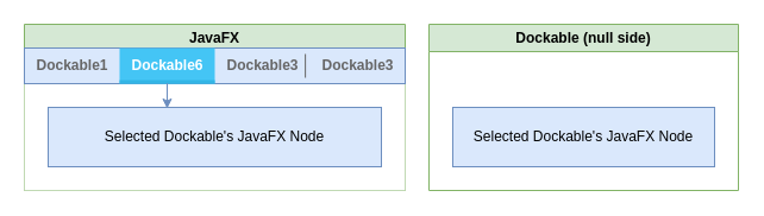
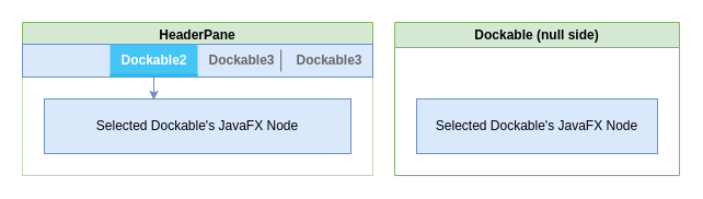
  <mxCell id="0" />
  <mxCell id="1" parent="0" />
  <mxCell id="2" value="" style="rounded=0;whiteSpace=wrap;html=1;strokeColor=none;" parent="1" vertex="1"><mxGeometry x="360" y="30" width="260" height="130" as="geometry" /></mxCell>
- <mxCell id="3" value="JavaFX" style="swimlane;whiteSpace=wrap;html=1;startSize=23;fillColor=#d5e8d4;strokeColor=#82b366;" parent="1" vertex="1"><mxGeometry x="20" y="20" width="320" height="140" as="geometry" /></mxCell>
+ <mxCell id="3" value="HeaderPane" style="swimlane;whiteSpace=wrap;html=1;startSize=23;fillColor=#d5e8d4;strokeColor=#82b366;" parent="1" vertex="1"><mxGeometry x="20" y="20" width="320" height="140" as="geometry" /></mxCell>
  <mxCell id="4" value="" style="rounded=0;whiteSpace=wrap;html=1;strokeColor=none;" parent="3" vertex="1"><mxGeometry y="50" width="320" height="90" as="geometry" /></mxCell>
  <mxCell id="5" value="" style="strokeWidth=1;html=1;shadow=0;dashed=0;shape=mxgraph.android.rrect;rSize=0;fillColor=#dae8fc;strokeColor=#6c8ebf;" parent="3" vertex="1"><mxGeometry y="20" width="320" height="30" as="geometry" /></mxCell>
- <mxCell id="6" value="Dockable1" style="strokeWidth=1;html=1;shadow=0;dashed=0;shape=mxgraph.android.anchor;fontStyle=1;fontColor=#666666;" parent="5" vertex="1"><mxGeometry width="80" height="30" as="geometry" /></mxCell>
- <mxCell id="7" value="Dockable6" style="strokeWidth=1;html=1;shadow=0;dashed=0;shape=mxgraph.android.rrect;rSize=0;fontStyle=1;fillColor=#44c5f5;strokeColor=none;fontColor=#ffffff;" parent="5" vertex="1"><mxGeometry x="80" width="80" height="30" as="geometry" /></mxCell>
+ <mxCell id="7" value="Dockable2" style="strokeWidth=1;html=1;shadow=0;dashed=0;shape=mxgraph.android.rrect;rSize=0;fontStyle=1;fillColor=#44c5f5;strokeColor=none;fontColor=#ffffff;" parent="5" vertex="1"><mxGeometry x="80" width="80" height="30" as="geometry" /></mxCell>
  <mxCell id="8" value="" style="strokeWidth=1;html=1;shadow=0;dashed=0;shape=mxgraph.android.rrect;rSize=0;fillColor=#33b5e5;strokeColor=none;" parent="7" vertex="1"><mxGeometry y="27" width="80" height="3" as="geometry" /></mxCell>
  <mxCell id="9" value="Dockable3" style="strokeWidth=1;html=1;shadow=0;dashed=0;shape=mxgraph.android.anchor;fontStyle=1;fontColor=#666666;" parent="5" vertex="1"><mxGeometry x="160" width="80" height="30" as="geometry" /></mxCell>
  <mxCell id="10" value="Dockable3" style="strokeWidth=1;html=1;shadow=0;dashed=0;shape=mxgraph.android.anchor;fontStyle=1;fontColor=#666666;" parent="5" vertex="1"><mxGeometry x="240" width="80" height="30" as="geometry" /></mxCell>
  <mxCell id="11" value="" style="shape=line;strokeColor=#666666;direction=south;" parent="5" vertex="1"><mxGeometry x="227.459" y="5" width="17.297" height="20" as="geometry" /></mxCell>
  <mxCell id="12" value="Selected Dockable's JavaFX Node" style="rounded=0;whiteSpace=wrap;html=1;direction=west;horizontal=1;fillColor=#dae8fc;strokeColor=#6c8ebf;" parent="3" vertex="1"><mxGeometry x="20" y="70" width="280" height="50" as="geometry" /></mxCell>
  <mxCell id="13" style="edgeStyle=orthogonalEdgeStyle;rounded=0;orthogonalLoop=1;jettySize=auto;html=1;entryX=0.643;entryY=0.98;entryDx=0;entryDy=0;entryPerimeter=0;fillColor=#dae8fc;strokeColor=#6c8ebf;" parent="3" source="7" target="12" edge="1"><mxGeometry relative="1" as="geometry" /></mxCell>
  <mxCell id="14" value="Dockable (null side)" style="swimlane;whiteSpace=wrap;html=1;startSize=23;fillColor=#d5e8d4;strokeColor=#82b366;" parent="1" vertex="1"><mxGeometry x="360" y="20" width="260" height="140" as="geometry" /></mxCell>
  <mxCell id="15" value="Selected Dockable's JavaFX Node" style="rounded=0;whiteSpace=wrap;html=1;direction=west;horizontal=1;fillColor=#dae8fc;strokeColor=#6c8ebf;" parent="14" vertex="1"><mxGeometry x="20" y="70" width="220" height="50" as="geometry" /></mxCell>
